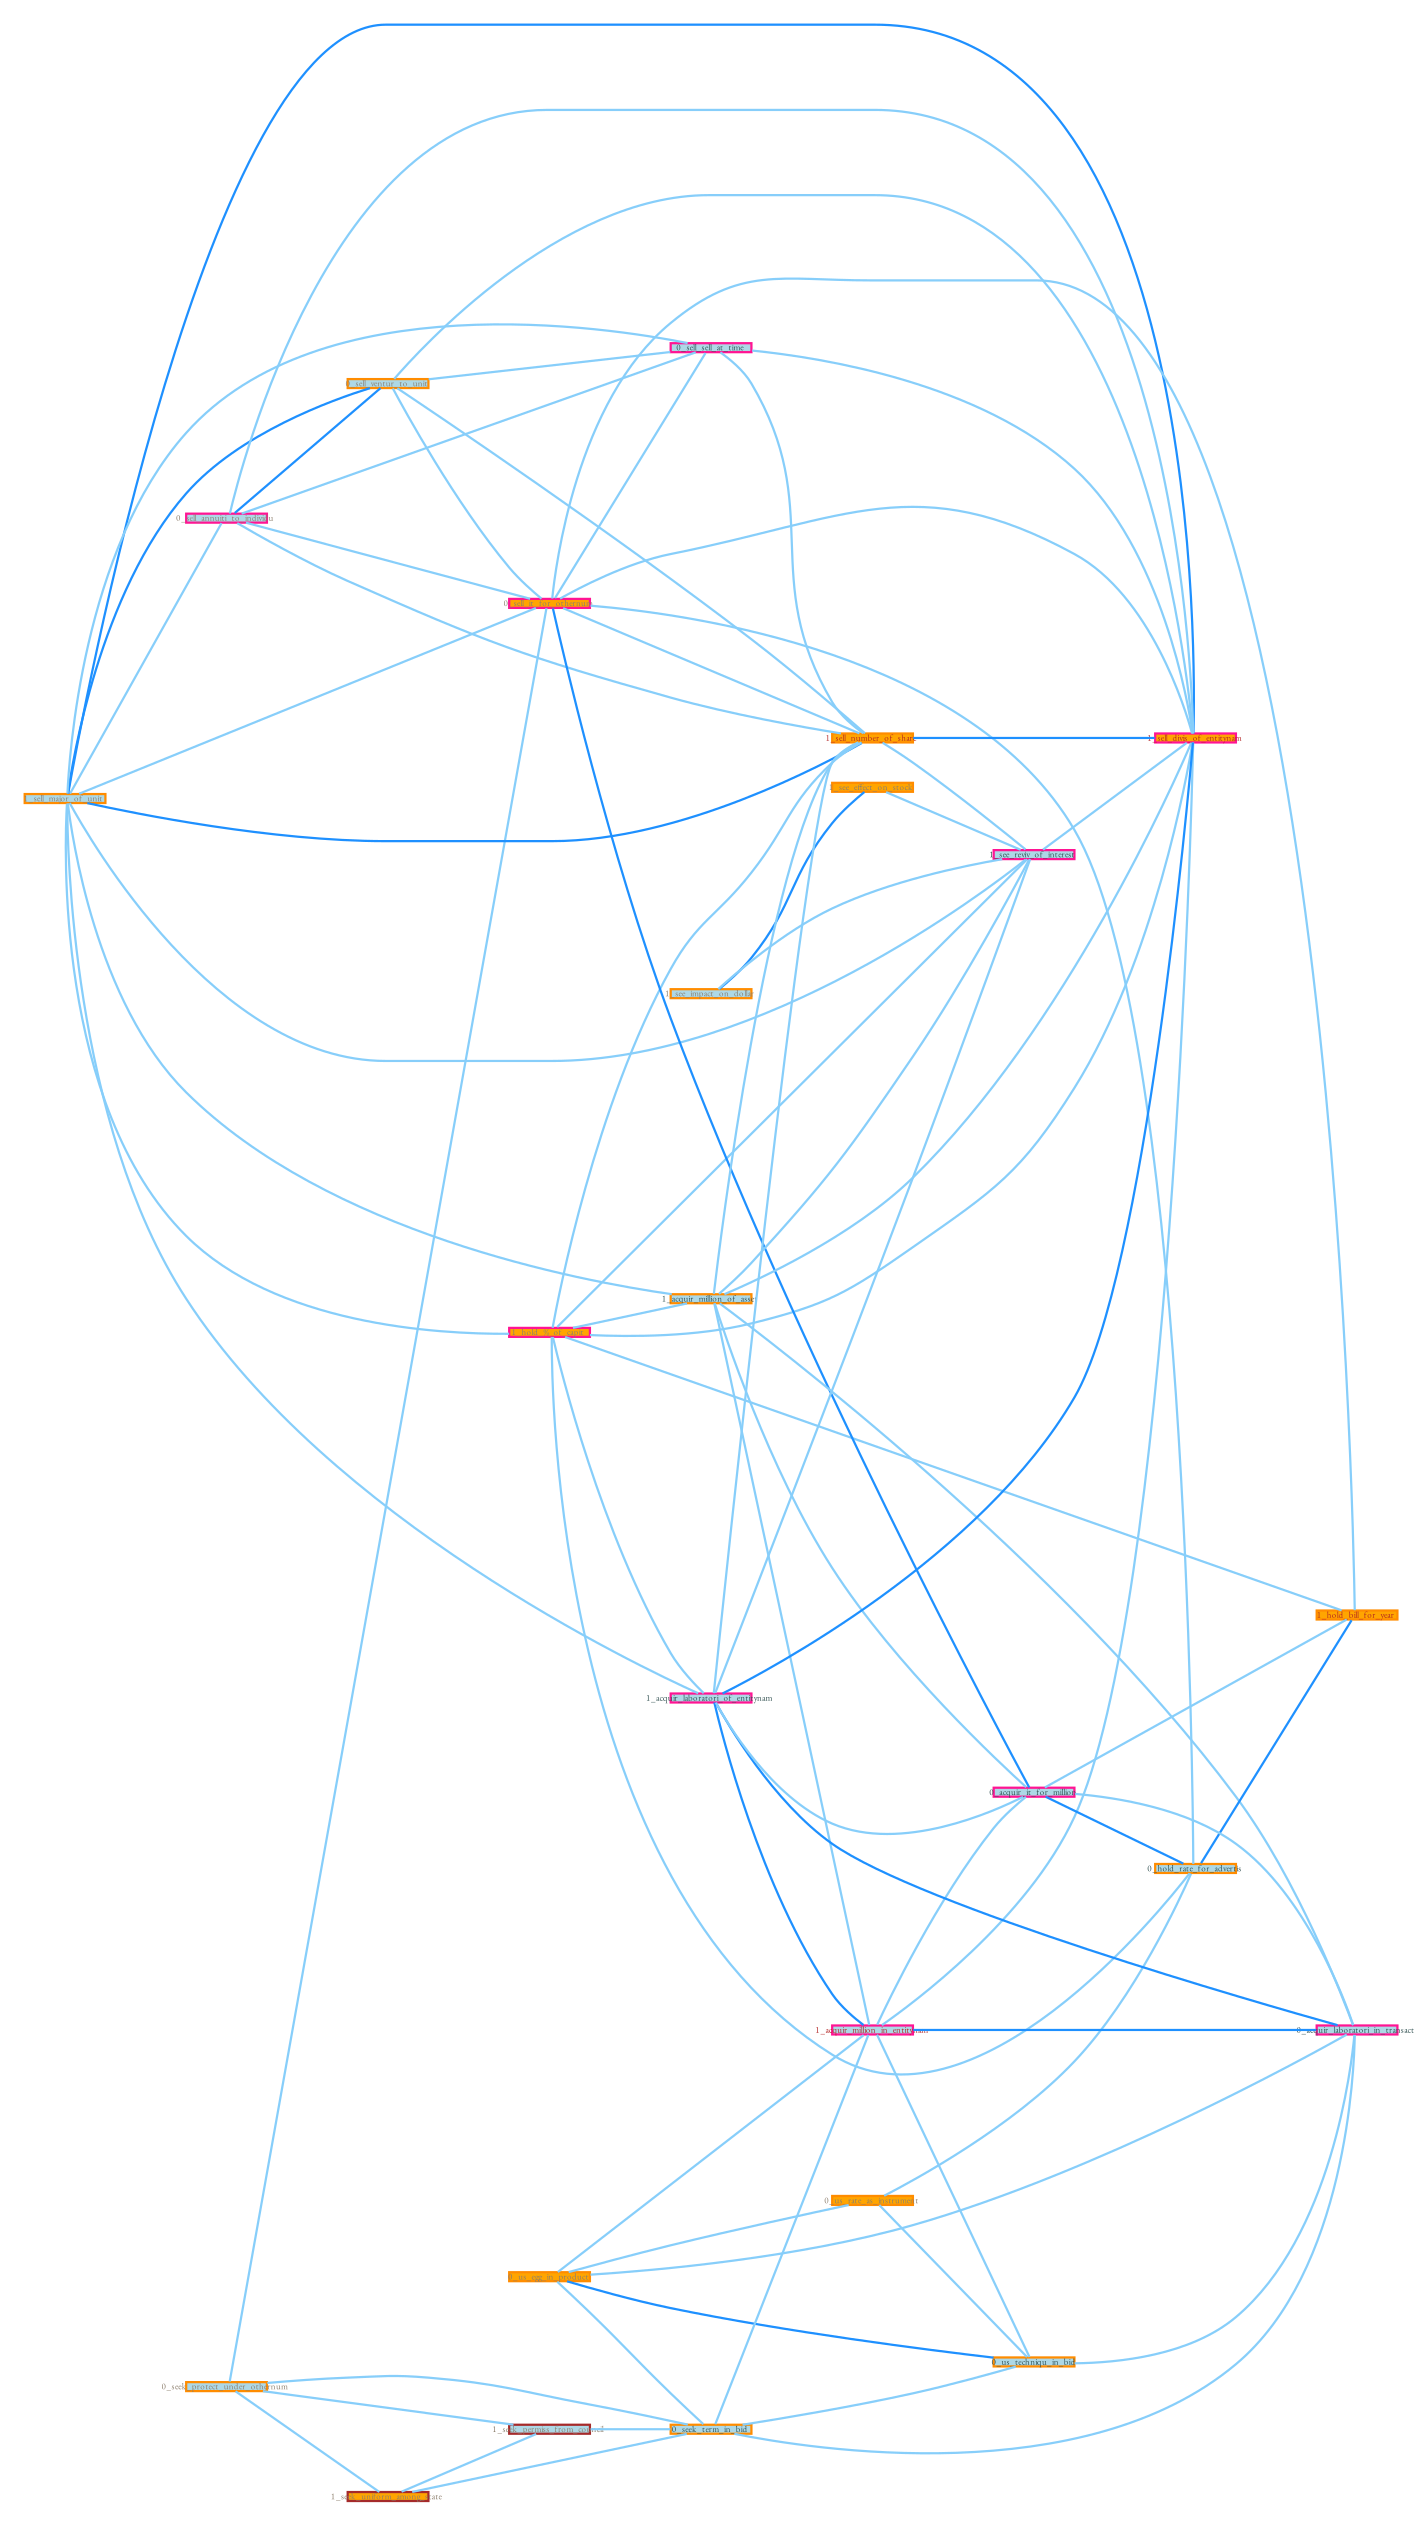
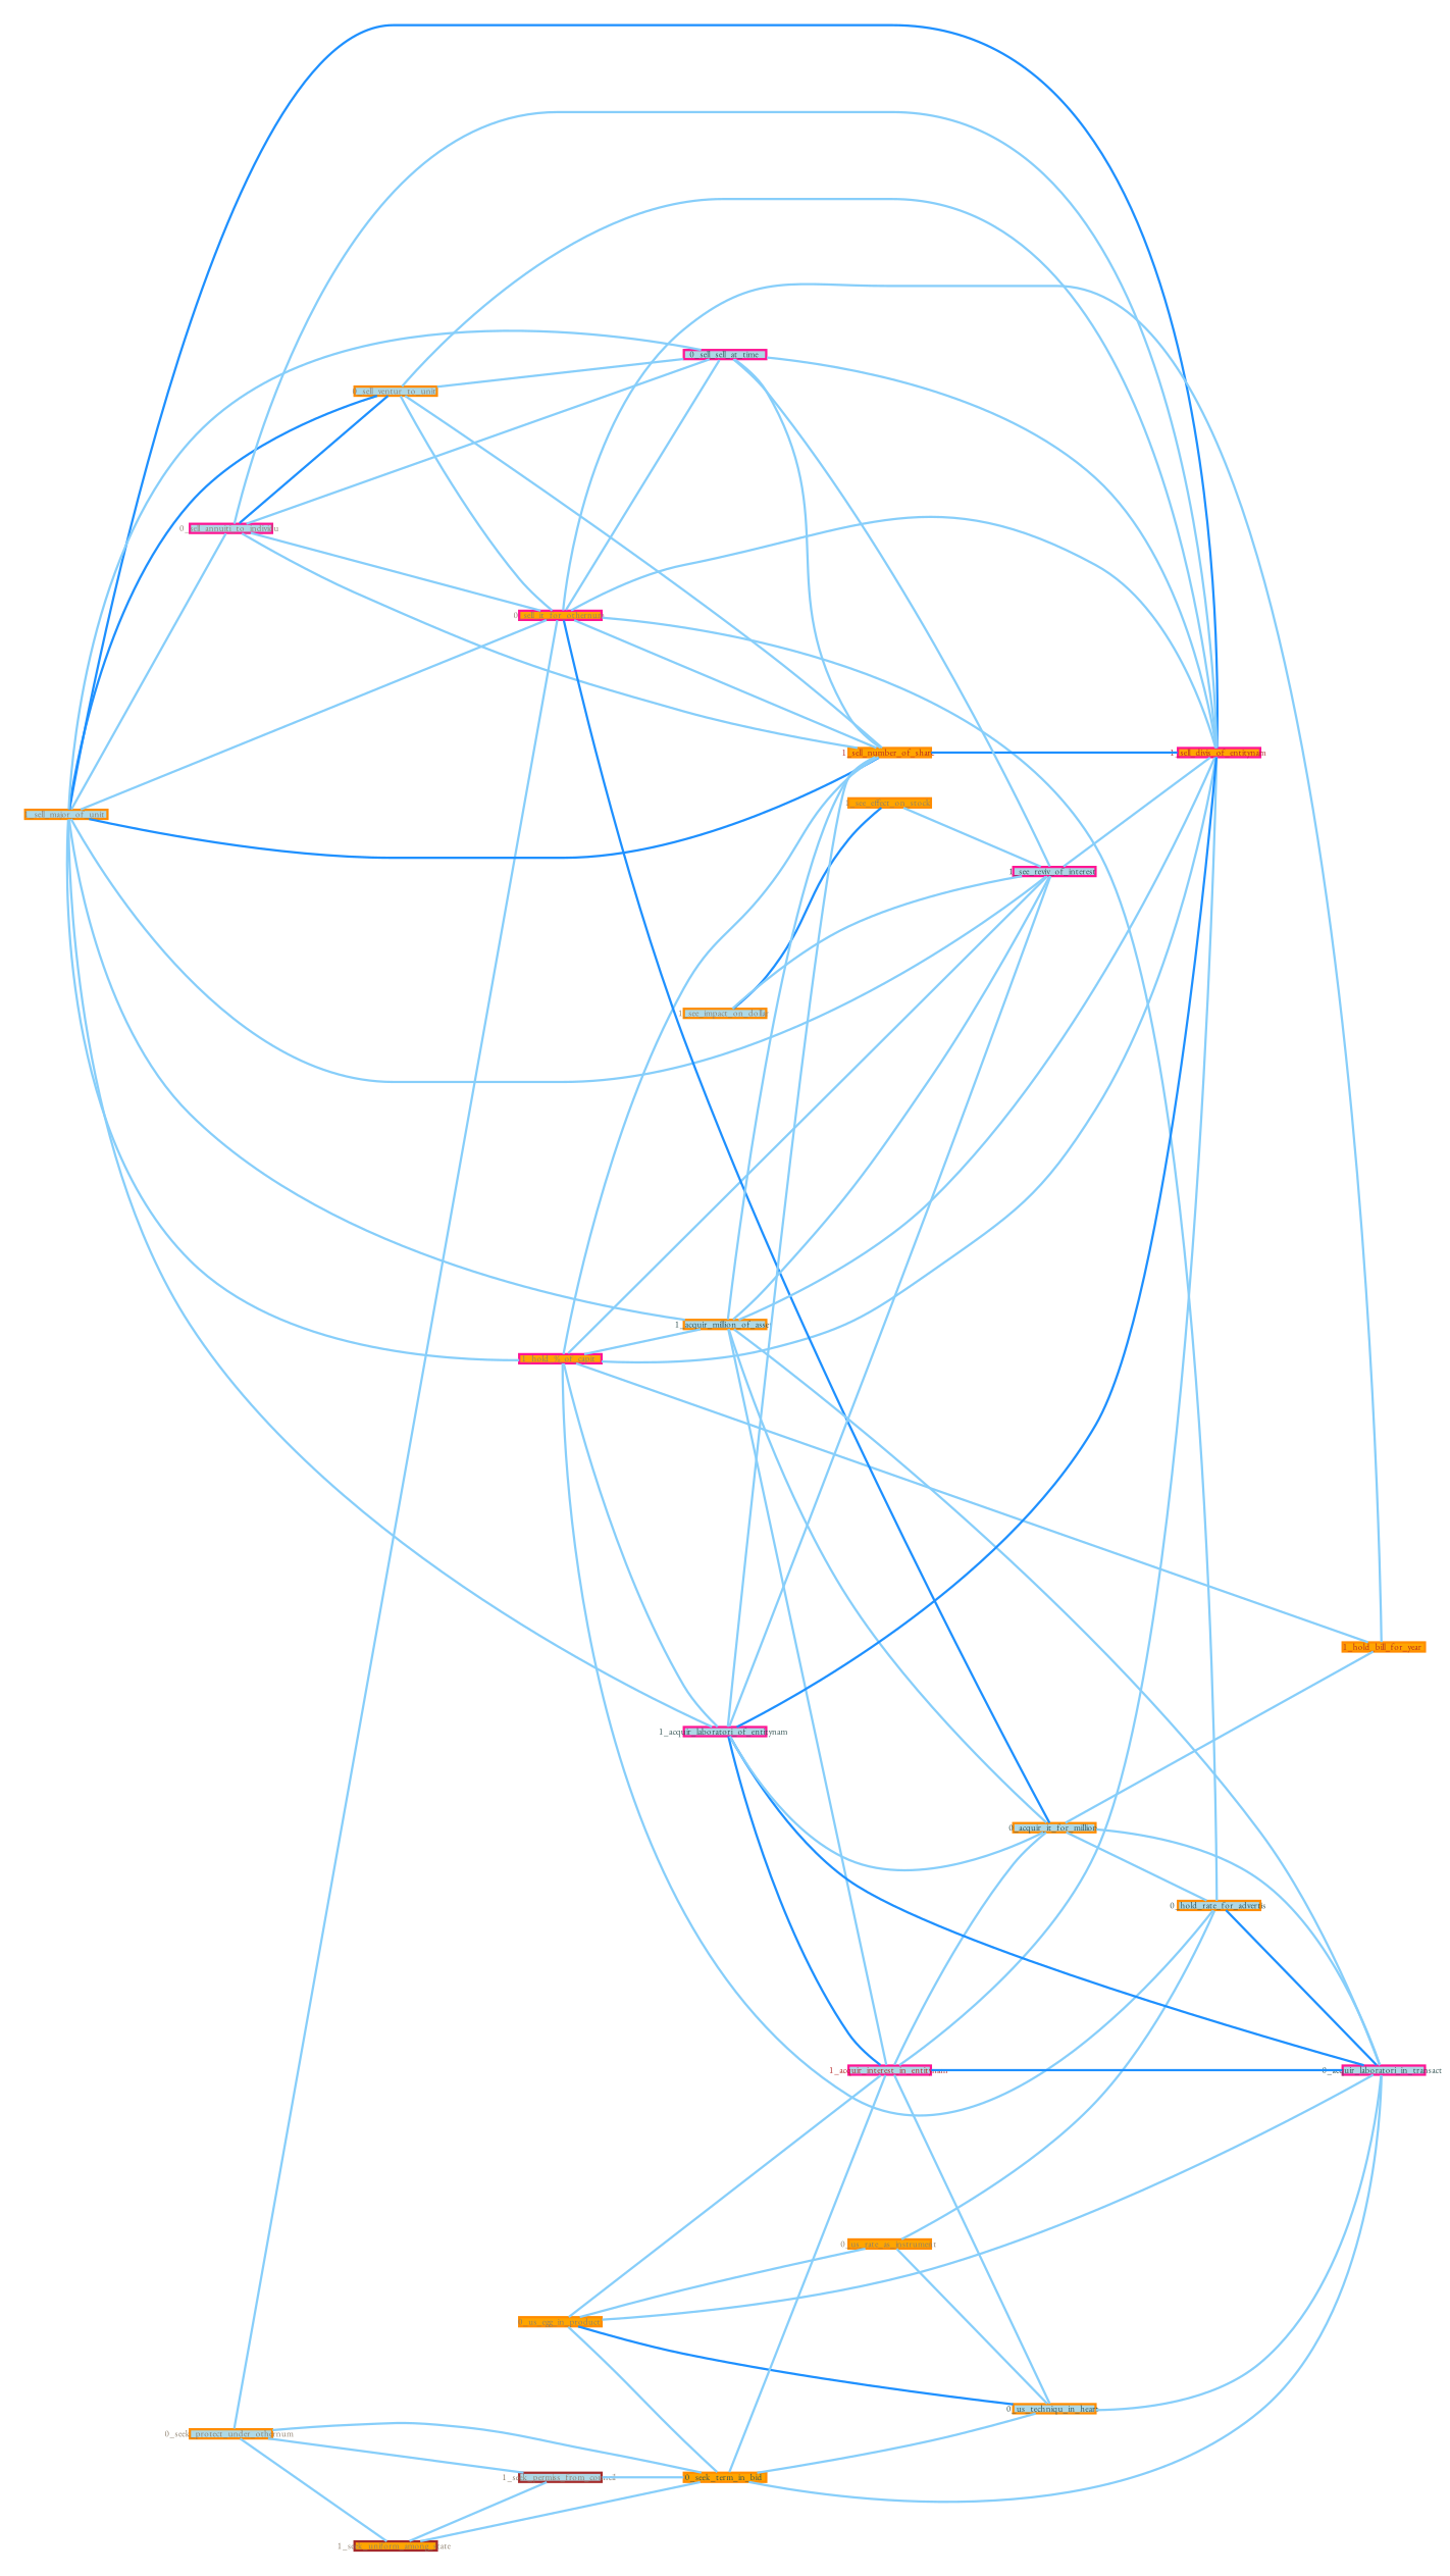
  graph {
    fontname="EB Garamond"
    rankdir=LR
    node [color=darkorange fillcolor=lightblue fixedsize=true fontcolor="#8b7d6b" fontname="EB Garamond" fontsize=4 shape=polygon style=filled]
    edge [color="#87cefa" fontname="EB Garamond" w=1]
    "0_seek_protect_under_othernum " [height=.06 width=.5]
    "1_see_impact_on_dollar " [height=.06 width=.5]
    "1_seek_uniform_among_state " [color=brown fillcolor=orange height=.06 width=.5]
    "1_sell_major_of_unit " [height=.06 width=.5]
    "1_hold_%_of_capit " [color=deeppink fillcolor=orange height=.06 width=.5]
    "0_sell_annuiti_to_individu " [color=deeppink height=.06 width=.5]
    "1_seek_permiss_from_council " [color=brown height=.06 width=.5]
    "0_us_egg_in_product " [fillcolor=orange height=.06 width=.5]
    "1_see_effect_on_stock " [fillcolor=orange height=.06 width=.5]
    "0_us_rate_as_instrument " [fillcolor=orange height=.06 width=.5]
    "0_sell_ventur_to_unit " [height=.06 width=.5]
    "0_sell_it_for_othernum " [color=deeppink fillcolor=orange height=.06 width=.5]
-   "1_acquir_interest_in_entitynam " [color=deeppink fontcolor="#b22222" height=.06 width=.5 label="1_acquir_million_in_entitynam"]
+   "1_acquir_interest_in_entitynam " [color=deeppink fontcolor="#b22222" height=.06 width=.5]
    "1_sell_number_of_share " [fillcolor=orange fontcolor="#b22222" height=.06 width=.5]
    "1_hold_bill_for_year " [fillcolor=orange fontcolor="#b22222" height=.06 width=.5]
    "1_sell_divis_of_entitynam " [color=deeppink fillcolor=orange fontcolor="#b22222" height=.06 width=.5]
-   "0_seek_term_in_bid " [fontcolor="#2f4f4f" height=.06 width=.5]
+   "0_seek_term_in_bid " [fillcolor=orange fontcolor="#2f4f4f" height=.06 width=.5]
    "1_see_reviv_of_interest " [color=deeppink fontcolor="#2f4f4f" height=.06 width=.5]
    "1_acquir_million_of_asset " [fontcolor="#2f4f4f" height=.06 width=.5]
    "1_acquir_laboratori_of_entitynam " [color=deeppink fontcolor="#2f4f4f" height=.06 width=.5]
    n21 [color=deeppink fontcolor="#2f4f4f" height=.06 label="0_sell_sell_at_time" width=.5]
    "0_hold_rate_for_advertis " [fontcolor="#2f4f4f" height=.06 width=.5]
-   "0_us_techniqu_in_heart " [fontcolor="#2f4f4f" height=.06 width=.5 label="0_us_techniqu_in_bid"]
+   "0_us_techniqu_in_heart " [fontcolor="#2f4f4f" height=.06 width=.5]
    "0_acquir_laboratori_in_transact " [color=deeppink fontcolor="#2f4f4f" height=.06 width=.5]
-   "0_acquir_it_for_million " [color=deeppink fontcolor="#2f4f4f" height=.06 width=.5]
+   "0_acquir_it_for_million " [fontcolor="#2f4f4f" height=.06 width=.5]
    subgraph sub_1 {
      "0_seek_protect_under_othernum "
      "1_see_impact_on_dollar "
      "1_seek_uniform_among_state "
      "1_sell_major_of_unit "
      "1_hold_%_of_capit "
      "0_sell_annuiti_to_individu "
      "1_seek_permiss_from_council "
      "0_us_egg_in_product "
      "1_see_effect_on_stock "
      "0_us_rate_as_instrument "
      "0_sell_ventur_to_unit "
      "0_sell_it_for_othernum "
    }
    subgraph sub_2 {
      "1_acquir_interest_in_entitynam "
      "1_sell_number_of_share "
      "1_hold_bill_for_year "
      "1_sell_divis_of_entitynam "
    }
    "0_seek_protect_under_othernum " -- "1_seek_uniform_among_state "
    "0_seek_protect_under_othernum " -- "1_seek_permiss_from_council "
    "0_seek_protect_under_othernum " -- "0_sell_it_for_othernum "
    "0_seek_protect_under_othernum " -- "0_seek_term_in_bid "
    "1_see_impact_on_dollar " -- "1_see_effect_on_stock " [color="#1e90ff" w=2]
    "1_see_impact_on_dollar " -- "1_see_reviv_of_interest "
    "1_seek_uniform_among_state " -- "1_seek_permiss_from_council "
    "1_seek_uniform_among_state " -- "0_seek_term_in_bid "
    "1_sell_major_of_unit " -- "1_hold_%_of_capit "
    "1_sell_major_of_unit " -- "0_sell_annuiti_to_individu "
    "1_sell_major_of_unit " -- "0_sell_ventur_to_unit " [color="#1e90ff" w=2]
    "1_sell_major_of_unit " -- "0_sell_it_for_othernum "
    "1_sell_major_of_unit " -- "1_sell_number_of_share " [color="#1e90ff" w=2]
    "1_sell_major_of_unit " -- "1_sell_divis_of_entitynam " [color="#1e90ff" w=2]
    "1_sell_major_of_unit " -- "1_see_reviv_of_interest "
    "1_sell_major_of_unit " -- "1_acquir_million_of_asset "
    "1_sell_major_of_unit " -- "1_acquir_laboratori_of_entitynam "
    "1_sell_major_of_unit " -- n21
    "1_hold_%_of_capit " -- "1_sell_number_of_share "
    "1_hold_%_of_capit " -- "1_hold_bill_for_year "
    "1_hold_%_of_capit " -- "1_sell_divis_of_entitynam "
    "1_hold_%_of_capit " -- "1_see_reviv_of_interest "
    "1_hold_%_of_capit " -- "1_acquir_million_of_asset "
    "1_hold_%_of_capit " -- "1_acquir_laboratori_of_entitynam "
    "1_hold_%_of_capit " -- "0_hold_rate_for_advertis "
    "0_sell_annuiti_to_individu " -- "0_sell_ventur_to_unit " [color="#1e90ff" w=2]
    "0_sell_annuiti_to_individu " -- "0_sell_it_for_othernum "
    "0_sell_annuiti_to_individu " -- "1_sell_number_of_share "
    "0_sell_annuiti_to_individu " -- "1_sell_divis_of_entitynam "
    "0_sell_annuiti_to_individu " -- n21
    "1_seek_permiss_from_council " -- "0_seek_term_in_bid "
    "0_us_egg_in_product " -- "0_us_rate_as_instrument "
    "0_us_egg_in_product " -- "1_acquir_interest_in_entitynam "
    "0_us_egg_in_product " -- "0_seek_term_in_bid "
    "0_us_egg_in_product " -- "0_us_techniqu_in_heart " [color="#1e90ff" w=2]
    "0_us_egg_in_product " -- "0_acquir_laboratori_in_transact "
    "1_see_effect_on_stock " -- "1_see_reviv_of_interest "
    "0_us_rate_as_instrument " -- "0_hold_rate_for_advertis "
    "0_us_rate_as_instrument " -- "0_us_techniqu_in_heart "
    "0_sell_ventur_to_unit " -- "0_sell_it_for_othernum "
    "0_sell_ventur_to_unit " -- "1_sell_number_of_share "
    "0_sell_ventur_to_unit " -- "1_sell_divis_of_entitynam "
    "0_sell_ventur_to_unit " -- n21
    "0_sell_it_for_othernum " -- "1_sell_number_of_share "
    "0_sell_it_for_othernum " -- "1_hold_bill_for_year "
    "0_sell_it_for_othernum " -- "1_sell_divis_of_entitynam "
    "0_sell_it_for_othernum " -- n21
    "0_sell_it_for_othernum " -- "0_hold_rate_for_advertis "
    "0_sell_it_for_othernum " -- "0_acquir_it_for_million " [color="#1e90ff" w=2]
    "1_acquir_interest_in_entitynam " -- "1_sell_divis_of_entitynam "
    "1_acquir_interest_in_entitynam " -- "0_us_techniqu_in_heart "
    "1_acquir_interest_in_entitynam " -- "0_acquir_laboratori_in_transact " [color="#1e90ff" w=2]
    "1_acquir_interest_in_entitynam " -- "0_acquir_it_for_million "
    "1_sell_number_of_share " -- "1_sell_divis_of_entitynam " [color="#1e90ff" w=2]
-   "1_sell_number_of_share " -- "1_see_reviv_of_interest "
+   n21 -- "1_see_reviv_of_interest "
    "0_seek_term_in_bid " -- "1_acquir_interest_in_entitynam "
    "0_seek_term_in_bid " -- "0_us_techniqu_in_heart "
    "0_seek_term_in_bid " -- "0_acquir_laboratori_in_transact "
    "1_see_reviv_of_interest " -- "1_sell_divis_of_entitynam "
    "1_acquir_million_of_asset " -- "1_acquir_interest_in_entitynam "
    "1_acquir_million_of_asset " -- "1_sell_number_of_share "
    "1_acquir_million_of_asset " -- "1_sell_divis_of_entitynam "
    "1_acquir_million_of_asset " -- "1_see_reviv_of_interest "
    "1_acquir_million_of_asset " -- "0_acquir_laboratori_in_transact "
    "1_acquir_million_of_asset " -- "0_acquir_it_for_million "
    "1_acquir_laboratori_of_entitynam " -- "1_acquir_interest_in_entitynam " [color="#1e90ff" w=2]
    "1_acquir_laboratori_of_entitynam " -- "1_sell_number_of_share "
    "1_acquir_laboratori_of_entitynam " -- "1_sell_divis_of_entitynam " [color="#1e90ff" w=2]
    "1_acquir_laboratori_of_entitynam " -- "1_see_reviv_of_interest "
    "1_acquir_laboratori_of_entitynam " -- "0_acquir_laboratori_in_transact " [color="#1e90ff" w=2]
    "1_acquir_laboratori_of_entitynam " -- "0_acquir_it_for_million "
    n21 -- "1_sell_number_of_share "
    n21 -- "1_sell_divis_of_entitynam "
-   "0_hold_rate_for_advertis " -- "1_hold_bill_for_year " [color="#1e90ff" w=2]
+   "0_hold_rate_for_advertis " -- "0_acquir_laboratori_in_transact " [color="#1e90ff" w=2]
    "0_us_techniqu_in_heart " -- "0_acquir_laboratori_in_transact "
    "0_acquir_it_for_million " -- "1_hold_bill_for_year "
-   "0_acquir_it_for_million " -- "0_hold_rate_for_advertis " [color="#1e90ff"]
+   "0_acquir_it_for_million " -- "0_hold_rate_for_advertis "
    "0_acquir_it_for_million " -- "0_acquir_laboratori_in_transact "
  }
